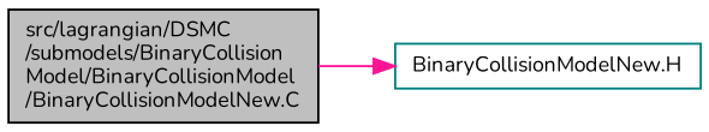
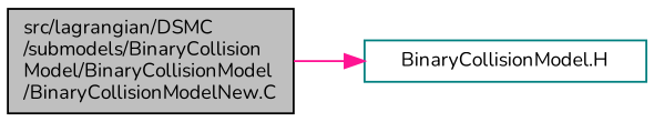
  digraph {
    rankdir=LR
    fontname=Nunito
    node [fontname=Nunito fontsize=10 shape=record]
    n1 [color=black fillcolor=grey75 fontcolor=black height=0.2 label="src/lagrangian/DSMC\l/submodels/BinaryCollision\lModel/BinaryCollisionModel\l/BinaryCollisionModelNew.C" style=filled width=0.4]
-   n2 [color=teal height=0.2 label="BinaryCollisionModelNew.H" width=0.4]
+   n2 [color=teal height=0.2 label="BinaryCollisionModel.H" width=0.4]
    n1 -> n2 [color=deeppink fontname=Nunito fontsize=10 labelfontname=Helvetica labelfontsize=10 style=solid]
  }
